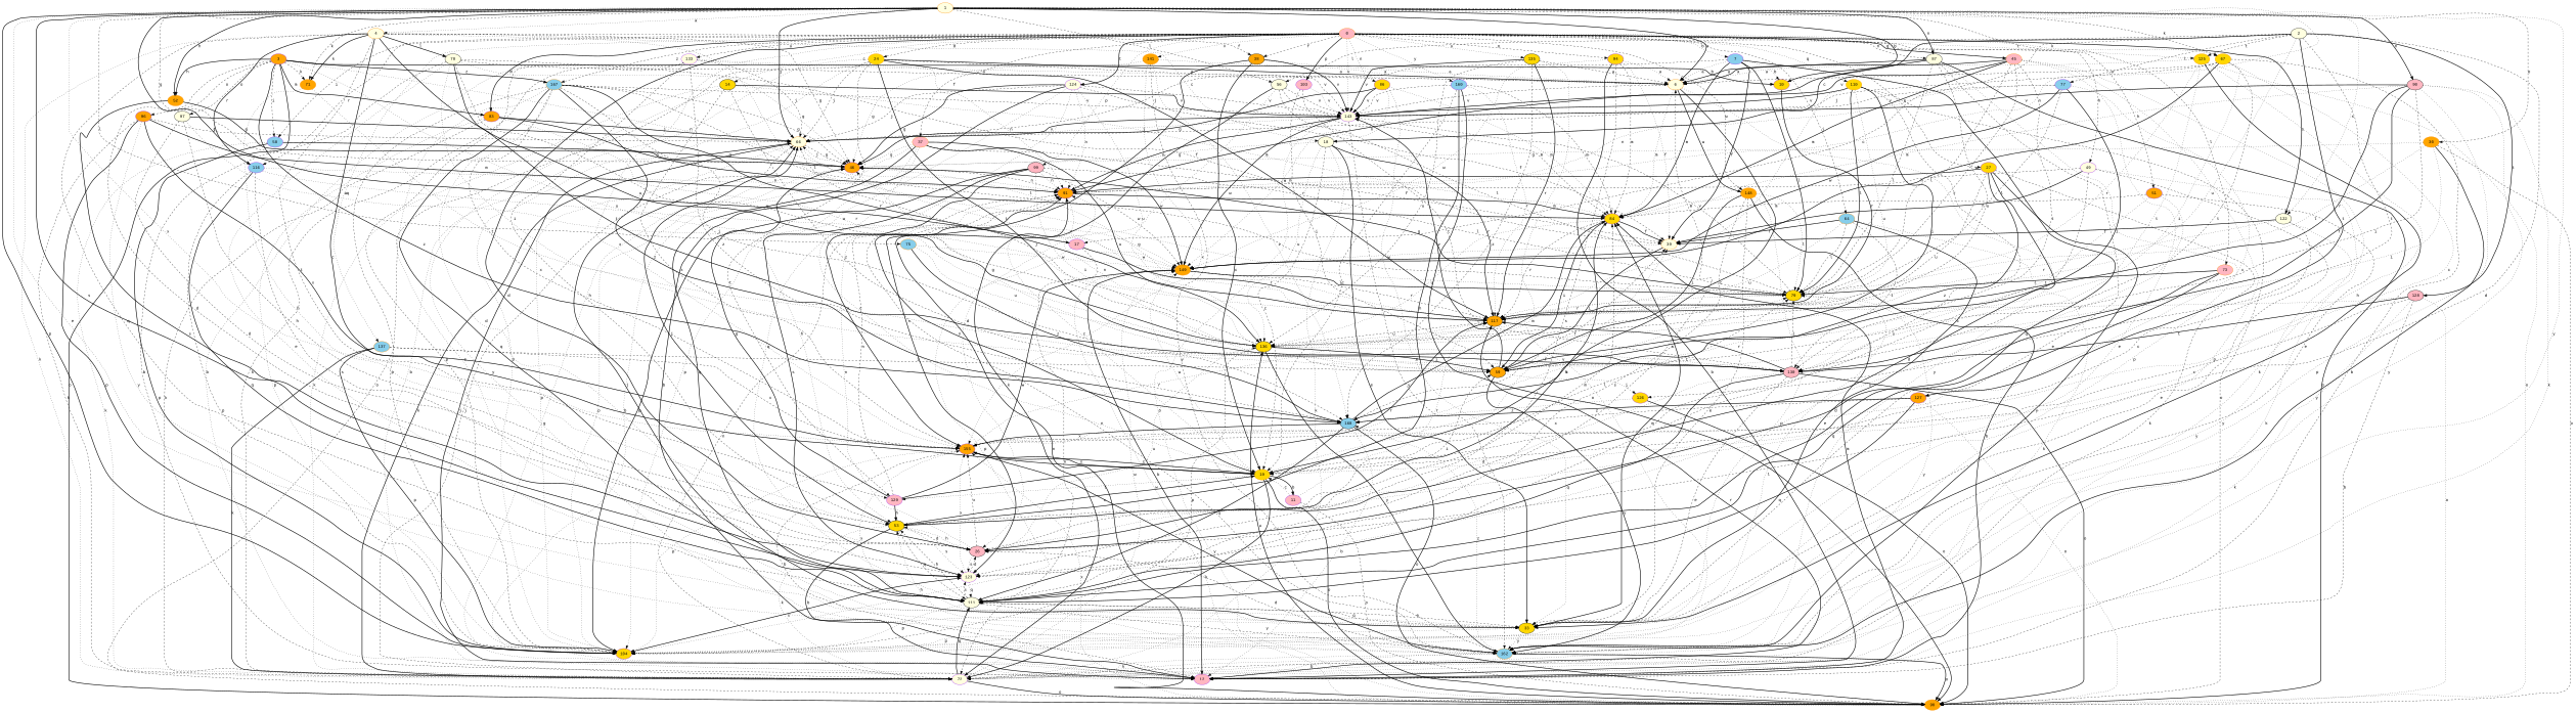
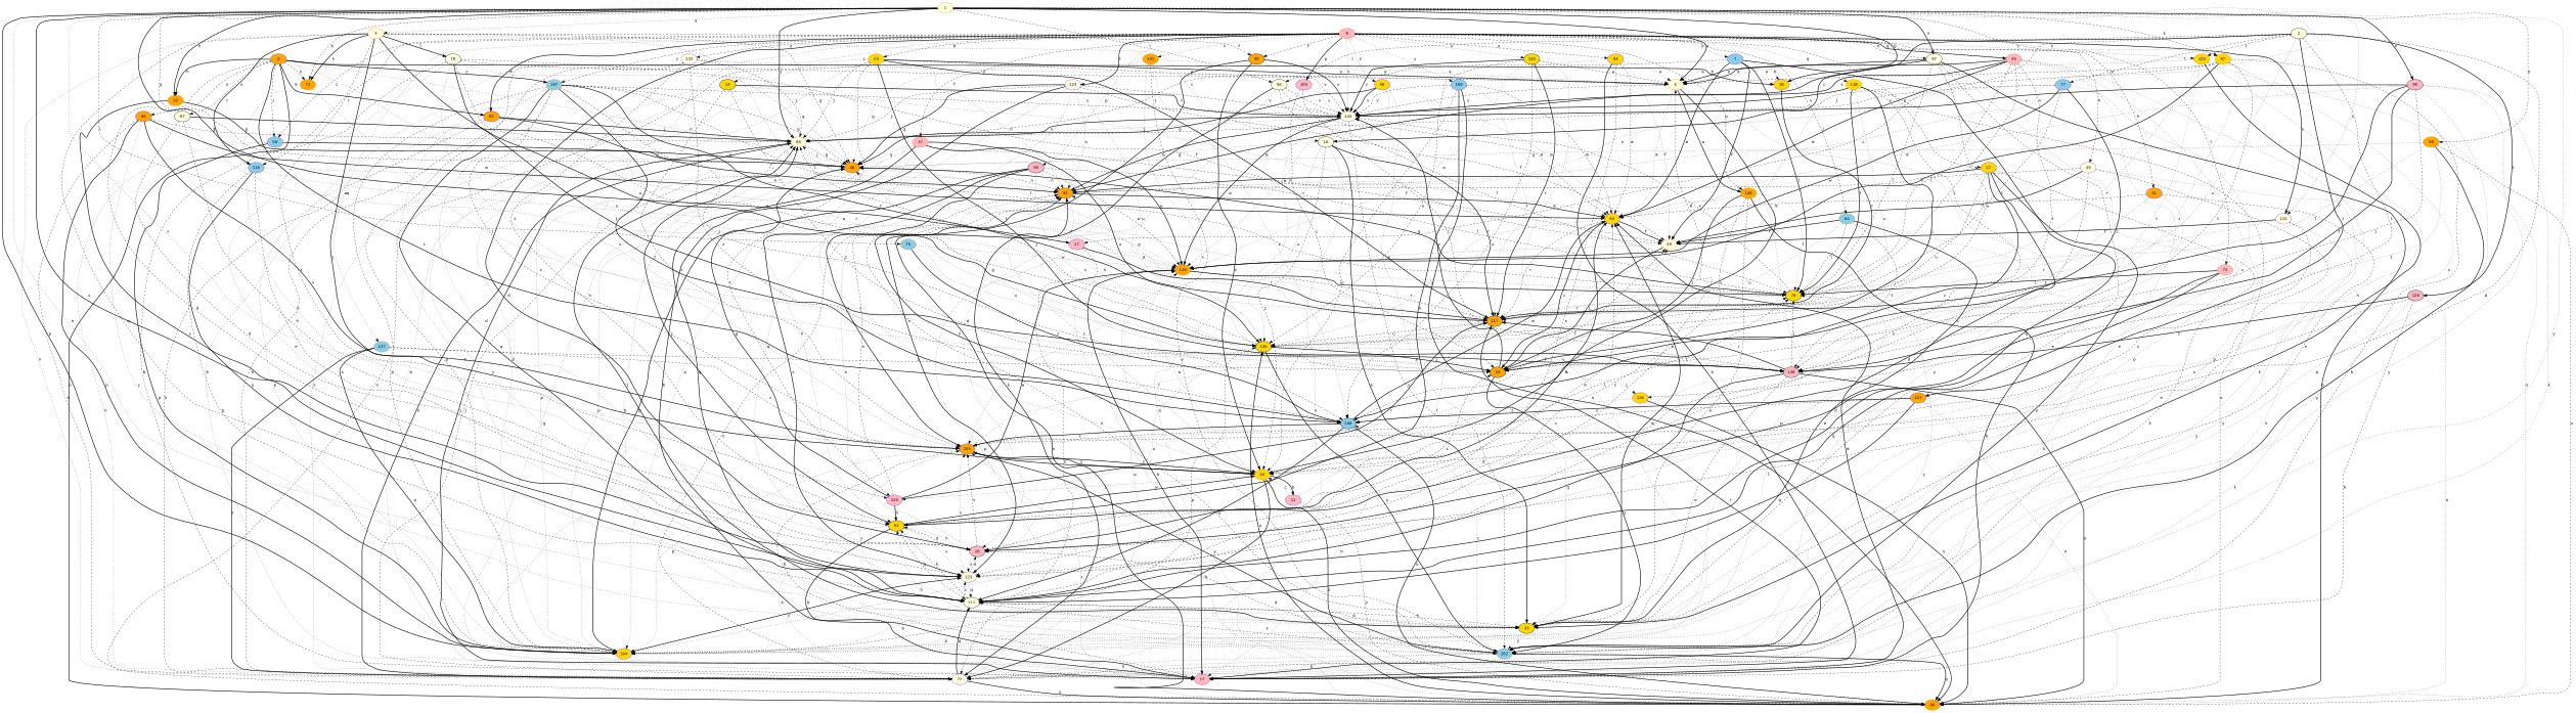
  strict digraph {
    fontname="Liberation Mono"
    node [color=purple fillcolor=lightyellow fontname="Liberation Mono" style=filled]
    edge [fontname="Liberation Mono" style=dotted]
    0 [color=darkorange fillcolor=lightpink]
    7 [fillcolor=skyblue]
    14 [color=black fillcolor=gold]
    24 [color=darkorange fillcolor=gold]
    26 [color=black fillcolor=lightpink]
    27 [fillcolor=gold]
    37 [color=darkorange fillcolor=lightpink]
    38 [color=black fillcolor=orange]
    45 [color=darkorange fillcolor=lightpink]
    49
    51 [fillcolor=orange]
    58 [fillcolor=skyblue]
    64 [color=darkorange fillcolor=skyblue]
    67 [color=darkorange fillcolor=gold]
    83 [fillcolor=orange]
    86 [fillcolor=gold]
    87 [color=black]
    94 [fillcolor=gold]
    99 [color=black fillcolor=lightpink]
    103 [fillcolor=lightpink]
    n21 [color=darkorange fillcolor=skyblue label=137]
    110 [color=darkorange fillcolor=gold]
    116 [fillcolor=skyblue]
-   122 [color=black]
+   122
    124
    125 [color=darkorange fillcolor=gold]
    133
    135 [color=black fillcolor=gold]
    141 [color=darkorange fillcolor=orange]
    143
    148 [color=darkorange fillcolor=orange]
    155 [fillcolor=orange]
    160 [fillcolor=skyblue]
    167 [color=darkorange fillcolor=skyblue]
    6 [color=darkorange]
    10 [fillcolor=gold]
    66 [color=darkorange]
    79 [color=black fillcolor=gold]
    111 [color=black]
    84 [fillcolor=gold]
    39 [color=darkorange]
    162 [color=darkorange fillcolor=skyblue]
    168 [color=black fillcolor=skyblue]
    72
    104 [fillcolor=gold]
    98 [color=darkorange fillcolor=orange]
    129 [fillcolor=lightpink]
    117 [color=black fillcolor=orange]
    12 [fillcolor=lightpink]
    130 [color=black fillcolor=lightpink]
    91 [fillcolor=orange]
    123
    136 [color=black fillcolor=gold]
    53 [color=black fillcolor=gold]
    46 [fillcolor=orange]
    19 [color=darkorange fillcolor=gold]
    149 [color=darkorange fillcolor=orange]
    33 [color=black fillcolor=gold]
    59 [color=black fillcolor=orange]
    1 [color=darkorange]
    4 [color=darkorange]
    17 [fillcolor=lightpink]
    30 [color=darkorange fillcolor=orange]
    52 [color=darkorange fillcolor=orange]
    71 [color=darkorange fillcolor=orange]
    73 [color=darkorange fillcolor=lightpink]
    75 [color=darkorange fillcolor=skyblue]
    n68 [color=black label=56]
    90 [color=black fillcolor=lightpink]
    18 [color=black]
    78 [color=black]
    2 [color=black]
    77 [fillcolor=skyblue]
    126 [fillcolor=gold]
    127 [fillcolor=orange]
    128 [color=black fillcolor=lightpink]
    3 [fillcolor=orange]
    96 [fillcolor=orange]
    97 [color=black]
    11 [fillcolor=lightpink]
    0 -> 7 [label=b]
    0 -> 14 [label=c]
    0 -> 24 [label=d style=dashed]
    0 -> 26 [label=d style=bold]
    0 -> 27 [label=e style=dashed]
    0 -> 37 [label=f style=dashed]
    0 -> 38 [label=f style=dashed]
    0 -> 45 [label=g style=bold]
    0 -> 49 [label=h style=dashed]
    0 -> 51 [label=h style=dashed]
    0 -> 58 [label=i style=dashed]
    0 -> 64 [label=j style=dashed]
    0 -> 67 [label=k]
    0 -> 83 [label=m style=bold]
    0 -> 86 [label=n]
    0 -> 87 [label=n style=dashed]
    0 -> 94 [label=o style=dashed]
    0 -> 99 [label=p]
    0 -> 103 [label=p style=bold]
    0 -> n21 [label=q]
    0 -> 110 [label=q]
    0 -> 116 [label=r style=dashed]
    0 -> 122 [label=s style=bold]
    0 -> 124 [label=t style=bold]
    0 -> 125 [label=t]
    0 -> 133 [label=u style=dashed]
    0 -> 135 [label=u]
    0 -> 141 [label=v]
    0 -> 143 [label=v]
    0 -> 148 [label=w style=dashed]
    0 -> 155 [label=x]
    0 -> 160 [label=y]
    0 -> 167 [label=z style=dashed]
    7 -> 6 [label=a]
    7 -> 10 [label=b]
    7 -> 66 [label=j style=dashed]
    7 -> 79 [label=l style=bold]
    7 -> 111 [label=q style=bold]
    7 -> 84 [label=m style=bold]
    7 -> 39 [label=f style=bold]
    14 -> 143 [label=v style=bold]
    14 -> 155 [label=x style=dashed]
    14 -> 84 [label=m]
    14 -> 162 [label=y]
    14 -> 168 [label=z style=dashed]
    14 -> 72 [label=k]
    24 -> 143 [label=v style=dashed]
    24 -> 6 [label=a style=bold]
    24 -> 66 [label=j style=dashed]
    24 -> 104 [label=p]
    24 -> 98 [label=o style=dashed]
    24 -> 129 [label=t style=dashed]
    24 -> 117 [label=r style=bold]
    24 -> 12 [label=b]
    24 -> 130 [label=t style=bold]
    26 -> 155 [label=x style=dashed]
    26 -> 84 [label=m style=dashed]
    26 -> 91 [label=n]
    26 -> 123 [label=s]
    26 -> 136 [label=u]
    26 -> 53 [label=h]
    27 -> 26 [label=d style=bold]
    27 -> 162 [label=y style=bold]
    27 -> 168 [label=z style=bold]
    27 -> 72 [label=k style=dashed]
    27 -> 91 [label=n style=bold]
    27 -> 136 [label=u style=dashed]
    37 -> 111 [label=q style=bold]
    37 -> 39 [label=f style=dashed]
    37 -> 12 [label=b]
    37 -> 136 [label=u style=bold]
    37 -> 53 [label=h]
    37 -> 46 [label=g]
    37 -> 19 [label=c]
    37 -> 149 [label=w style=bold]
    38 -> 143 [label=v style=bold]
    38 -> 6 [label=a]
    38 -> 123 [label=s style=bold]
    38 -> 19 [label=c style=bold]
    45 -> 143 [label=v style=bold]
    45 -> 6 [label=a style=bold]
    45 -> 79 [label=l style=dashed]
    45 -> 84 [label=m style=bold]
    45 -> 72 [label=k]
    45 -> 104 [label=p]
    45 -> 117 [label=r style=dashed]
    45 -> 130 [label=t style=dashed]
    45 -> 33 [label=e]
    49 -> 39 [label=f style=bold]
    49 -> 72 [label=k]
    49 -> 91 [label=n style=dashed]
    49 -> 19 [label=c style=dashed]
    49 -> 33 [label=e style=dashed]
    51 -> 84 [label=m style=dashed]
    51 -> 162 [label=y style=dashed]
    51 -> 130 [label=t]
    51 -> 123 [label=s]
    58 -> 72 [label=k]
    58 -> 104 [label=p style=bold]
    58 -> 46 [label=g style=bold]
    64 -> 79 [label=l style=dashed]
    64 -> 39 [label=f style=bold]
    64 -> 72 [label=k]
    64 -> 130 [label=t style=dashed]
    64 -> 136 [label=u]
    64 -> 33 [label=e style=bold]
    67 -> 6 [label=a style=dashed]
    67 -> 66 [label=j style=dashed]
    67 -> 12 [label=b style=dashed]
    67 -> 130 [label=t style=dashed]
    67 -> 19 [label=c]
    67 -> 149 [label=w style=bold]
    67 -> 59 [label=i]
    83 -> 66 [label=j style=bold]
    83 -> 72 [label=k style=dashed]
    83 -> 104 [label=p]
    83 -> 117 [label=r]
    83 -> 91 [label=n style=bold]
    86 -> 143 [label=v style=bold]
    86 -> 84 [label=m]
    86 -> 46 [label=g style=bold]
    86 -> 149 [label=w]
    86 -> 33 [label=e]
    87 -> 6 [label=a style=bold]
    87 -> 79 [label=l style=dashed]
    87 -> 104 [label=p]
    87 -> 98 [label=o style=bold]
    87 -> 91 [label=n style=bold]
    87 -> 136 [label=u style=dashed]
    87 -> 33 [label=e style=dashed]
    94 -> 6 [label=a]
    94 -> 84 [label=m style=dashed]
    94 -> 39 [label=f]
    94 -> 12 [label=b style=bold]
    94 -> 123 [label=s style=dashed]
    94 -> 149 [label=w]
    99 -> 155 [label=x style=bold]
    99 -> 79 [label=l style=dashed]
    99 -> 104 [label=p style=bold]
    99 -> 91 [label=n]
    99 -> 123 [label=s style=bold]
    99 -> 149 [label=w style=dashed]
    99 -> 59 [label=i]
    103 -> 143 [label=v]
    103 -> 130 [label=t style=dashed]
    103 -> 59 [label=i style=dashed]
    n21 -> 155 [label=x style=dashed]
    n21 -> 72 [label=k style=bold]
    n21 -> 104 [label=p style=bold]
    n21 -> 59 [label=i style=dashed]
    110 -> 143 [label=v style=bold]
    110 -> 79 [label=l style=bold]
    110 -> 98 [label=o style=dashed]
    110 -> 117 [label=r]
    110 -> 123 [label=s style=dashed]
    110 -> 136 [label=u]
    110 -> 59 [label=i style=bold]
    116 -> 111 [label=q style=bold]
    116 -> 104 [label=p style=dashed]
    116 -> 91 [label=n]
    116 -> 123 [label=s style=dashed]
    116 -> 149 [label=w]
    122 -> 39 [label=f style=bold]
    122 -> 162 [label=y]
    122 -> 117 [label=r]
    122 -> 19 [label=c style=dashed]
    124 -> 143 [label=v style=dashed]
    124 -> 66 [label=j style=dashed]
    124 -> 111 [label=q]
    124 -> 39 [label=f style=dashed]
    124 -> 104 [label=p]
    124 -> 12 [label=b style=bold]
    124 -> 91 [label=n]
    124 -> 136 [label=u]
    124 -> 46 [label=g style=bold]
    125 -> 6 [label=a]
    125 -> 98 [label=o]
    125 -> 117 [label=r]
    125 -> 130 [label=t]
    125 -> 53 [label=h]
    125 -> 33 [label=e style=bold]
    133 -> 6 [label=a]
    133 -> 66 [label=j style=dashed]
    133 -> 168 [label=z style=dashed]
    133 -> 72 [label=k style=dashed]
    133 -> 104 [label=p style=dashed]
    133 -> 12 [label=b]
    133 -> 91 [label=n]
    133 -> 53 [label=h style=dashed]
    135 -> 143 [label=v style=bold]
    135 -> 6 [label=a style=dashed]
    135 -> 162 [label=y]
    135 -> 168 [label=z style=dashed]
    135 -> 117 [label=r style=bold]
    135 -> 136 [label=u style=dashed]
    141 -> 155 [label=x]
    141 -> 6 [label=a]
    141 -> 162 [label=y style=dashed]
    141 -> 168 [label=z]
    141 -> 46 [label=g]
    143 -> 66 [label=j]
    143 -> 162 [label=y style=dashed]
    143 -> 98 [label=o]
    143 -> 91 [label=n style=bold]
    143 -> 149 [label=w style=bold]
    148 -> 79 [label=l]
    148 -> 84 [label=m]
    148 -> 104 [label=p]
    148 -> 12 [label=b style=bold]
    148 -> 123 [label=s style=dashed]
    148 -> 33 [label=e style=dashed]
    148 -> 59 [label=i style=bold]
    155 -> 79 [label=l]
    155 -> 162 [label=y style=bold]
    155 -> 104 [label=p]
    155 -> 117 [label=r]
    155 -> 12 [label=b style=dashed]
    155 -> 19 [label=c style=bold]
    160 -> 143 [label=v style=dashed]
    160 -> 84 [label=m style=dashed]
    160 -> 98 [label=o style=bold]
    160 -> 117 [label=r]
    160 -> 53 [label=h style=bold]
    160 -> 19 [label=c style=dashed]
    167 -> 26 [label=d]
    167 -> 143 [label=v style=dashed]
    167 -> 155 [label=x style=dashed]
    167 -> 79 [label=l style=dashed]
    167 -> 111 [label=q style=bold]
    167 -> 168 [label=z style=bold]
    167 -> 104 [label=p style=dashed]
    167 -> 117 [label=r style=bold]
    167 -> 46 [label=g style=dashed]
    167 -> 33 [label=e]
    167 -> 59 [label=i style=dashed]
    6 -> 143 [label=v style=dashed]
    6 -> 148 [label=w style=bold]
    6 -> 84 [label=m]
    6 -> 162 [label=y]
    6 -> 19 [label=c style=bold]
    10 -> 117 [label=r style=bold]
    66 -> 143 [label=v style=bold]
    66 -> 72 [label=k style=bold]
    66 -> 104 [label=p]
    66 -> 117 [label=r]
    66 -> 46 [label=g style=dashed]
    79 -> 143 [label=v style=dashed]
    79 -> 162 [label=y]
    79 -> 117 [label=r]
    79 -> 46 [label=g style=bold]
    111 -> 6 [label=a style=dashed]
    111 -> 162 [label=y style=dashed]
    111 -> 104 [label=p]
    111 -> 123 [label=s style=dashed]
    111 -> 53 [label=h style=dashed]
    111 -> 33 [label=e style=dashed]
    84 -> 39 [label=f style=bold]
    84 -> 117 [label=r style=dashed]
    84 -> 136 [label=u]
    84 -> 59 [label=i style=bold]
    39 -> 149 [label=w]
    39 -> 59 [label=i style=bold]
    162 -> 26 [label=d style=dashed]
    162 -> 168 [label=z]
    162 -> 72 [label=k]
    162 -> 98 [label=o style=bold]
    162 -> 12 [label=b]
    162 -> 91 [label=n style=dashed]
    162 -> 53 [label=h]
    168 -> 155 [label=x style=bold]
    168 -> 111 [label=q style=bold]
    168 -> 84 [label=m style=bold]
    168 -> 39 [label=f style=dashed]
    168 -> 98 [label=o style=bold]
    168 -> 12 [label=b]
    72 -> 66 [label=j style=dashed]
    72 -> 111 [label=q style=bold]
    72 -> 98 [label=o style=bold]
    72 -> 91 [label=n style=dashed]
    72 -> 149 [label=w]
    104 -> 79 [label=l]
    104 -> 123 [label=s style=bold]
    98 -> 155 [label=x]
    98 -> 91 [label=n style=bold]
    98 -> 136 [label=u style=bold]
    98 -> 149 [label=w]
    129 -> 117 [label=r style=bold]
    129 -> 91 [label=n style=dashed]
    129 -> 53 [label=h style=bold]
    129 -> 46 [label=g style=bold]
    129 -> 149 [label=w style=bold]
    117 -> 136 [label=u style=dashed]
    117 -> 46 [label=g]
    12 -> 66 [label=j style=bold]
    12 -> 84 [label=m style=bold]
    12 -> 117 [label=r style=bold]
    12 -> 46 [label=g]
    130 -> 26 [label=d]
    130 -> 79 [label=l style=dashed]
    130 -> 111 [label=q style=bold]
    130 -> 98 [label=o style=bold]
    130 -> 117 [label=r style=bold]
    130 -> 33 [label=e style=dashed]
    91 -> 84 [label=m style=bold]
    91 -> 19 [label=c]
    123 -> 26 [label=d style=dashed]
    123 -> 155 [label=x]
    123 -> 111 [label=q]
    136 -> 66 [label=j style=dashed]
    136 -> 162 [label=y style=bold]
    136 -> 104 [label=p style=dashed]
    136 -> 130 [label=t]
    136 -> 91 [label=n]
    136 -> 59 [label=i style=bold]
    53 -> 26 [label=d style=dashed]
    53 -> 66 [label=j style=bold]
    53 -> 111 [label=q style=dashed]
    53 -> 84 [label=m style=bold]
    53 -> 72 [label=k]
    53 -> 12 [label=b style=bold]
    53 -> 123 [label=s]
    53 -> 19 [label=c style=bold]
    53 -> 59 [label=i style=dashed]
    46 -> 66 [label=j]
    46 -> 104 [label=p]
    46 -> 91 [label=n style=dashed]
    19 -> 155 [label=x style=bold]
    19 -> 79 [label=l style=dashed]
    19 -> 39 [label=f]
    19 -> 72 [label=k style=bold]
    19 -> 98 [label=o style=bold]
    19 -> 129 [label=t]
    19 -> 91 [label=n style=bold]
    19 -> 149 [label=w]
    19 -> 11 [label=b style=bold]
    149 -> 79 [label=l style=bold]
    149 -> 117 [label=r style=dashed]
    149 -> 12 [label=b style=bold]
    33 -> 155 [label=x]
    33 -> 66 [label=j style=bold]
    33 -> 111 [label=q style=dashed]
    33 -> 84 [label=m style=bold]
    33 -> 162 [label=y]
    33 -> 104 [label=p]
    59 -> 143 [label=v style=bold]
    59 -> 162 [label=y style=bold]
    59 -> 46 [label=g]
    59 -> 126 [label=i]
    1 -> 67 [label=k style=dashed]
    1 -> 87 [label=n style=bold]
    1 -> 122 [label=s]
    1 -> 155 [label=x]
    1 -> 6 [label=a style=bold]
    1 -> 10 [label=b style=bold]
    1 -> 66 [label=j style=bold]
    1 -> 162 [label=y]
    1 -> 104 [label=p style=bold]
    1 -> 91 [label=n]
    1 -> 123 [label=s style=bold]
    1 -> 46 [label=g style=dashed]
    1 -> 33 [label=e]
    1 -> 4 [label=a]
    1 -> 17 [label=c style=bold]
    1 -> 30 [label=e style=dashed]
    1 -> 52 [label=h style=bold]
    1 -> 71 [label=k style=dashed]
    1 -> 73 [label=l style=dashed]
    1 -> 75 [label=l style=dashed]
    1 -> n68 [label=l style=dashed]
    1 -> 90 [label=n style=bold]
    4 -> 38 [label=f style=dashed]
    4 -> 116 [label=r style=bold]
    4 -> 79 [label=l]
    4 -> 111 [label=q style=dashed]
    4 -> 72 [label=k]
    4 -> 129 [label=t style=dashed]
    4 -> 136 [label=u style=bold]
    4 -> 46 [label=g style=dashed]
    4 -> 19 [label=c style=bold]
    4 -> 71 [label=k style=bold]
    4 -> 18 [label=c]
    4 -> 78 [label=l style=bold]
    17 -> 72 [label=k style=dashed]
    17 -> 104 [label=p]
    17 -> 117 [label=r style=bold]
    17 -> 149 [label=w]
    30 -> 79 [label=l]
    30 -> 162 [label=y style=bold]
    30 -> 98 [label=o style=dashed]
    30 -> 46 [label=g]
    30 -> 59 [label=i]
    52 -> 123 [label=s style=bold]
    52 -> 46 [label=g style=bold]
    71 -> 130 [label=t]
    71 -> 53 [label=h]
    73 -> 26 [label=d style=bold]
    73 -> 79 [label=l style=bold]
    73 -> 111 [label=q style=bold]
    75 -> 168 [label=z style=bold]
    75 -> 136 [label=u]
    75 -> 149 [label=w]
    n68 -> 26 [label=d]
    n68 -> 143 [label=v style=dashed]
    n68 -> 79 [label=l style=dashed]
    n68 -> 84 [label=m style=dashed]
    n68 -> 72 [label=k style=bold]
    90 -> 143 [label=v style=bold]
    90 -> 84 [label=m]
    90 -> 162 [label=y]
    90 -> 72 [label=k]
    90 -> 104 [label=p]
    90 -> 117 [label=r style=bold]
    90 -> 130 [label=f style=bold]
    90 -> 59 [label=i style=dashed]
    18 -> 72 [label=k]
    18 -> 117 [label=r style=bold]
    18 -> 136 [label=u]
    18 -> 46 [label=g]
    18 -> 19 [label=c style=dashed]
    18 -> 33 [label=e style=bold]
    78 -> 6 [label=a style=dashed]
    78 -> 39 [label=f style=dashed]
    78 -> 12 [label=b style=dashed]
    78 -> 130 [label=t style=bold]
    78 -> 136 [label=u style=dashed]
    78 -> 46 [label=g]
    78 -> 33 [label=e]
    78 -> 59 [label=i]
    2 -> 26 [label=d style=dashed]
    2 -> 125 [label=t style=dashed]
    2 -> 136 [label=u]
    2 -> 17 [label=c style=dashed]
    2 -> n68 [label=l style=dashed]
    2 -> 18 [label=c style=bold]
    2 -> 77 [label=l style=dashed]
    2 -> 126 [label=t style=dashed]
    2 -> 127 [label=t style=bold]
    2 -> 128 [label=t style=bold]
    77 -> 143 [label=v style=dashed]
    77 -> 155 [label=x]
    77 -> 79 [label=l style=dashed]
    77 -> 91 [label=n]
    77 -> 149 [label=w style=bold]
    77 -> 59 [label=i style=bold]
    126 -> 168 [label=z]
    126 -> 98 [label=o style=bold]
    127 -> 155 [label=x style=dashed]
    127 -> 111 [label=q style=bold]
    127 -> 168 [label=z style=bold]
    127 -> 98 [label=o]
    128 -> 155 [label=x style=dashed]
    128 -> 72 [label=k]
    128 -> 98 [label=o]
    128 -> 117 [label=r]
    128 -> 12 [label=b style=dashed]
    128 -> 130 [label=t style=bold]
    3 -> 26 [label=d style=dashed]
    3 -> 58 [label=i style=dashed]
    3 -> 83 [label=m style=bold]
    3 -> 167 [label=z style=bold]
    3 -> 10 [label=b style=bold]
    3 -> 168 [label=z style=bold]
    3 -> 98 [label=o style=bold]
    3 -> 91 [label=n]
    3 -> 136 [label=u]
    3 -> 52 [label=h style=bold]
    3 -> 71 [label=k style=dashed]
    3 -> 96 [label=o style=dashed]
    3 -> 97 [label=o style=dashed]
    96 -> 155 [label=x style=bold]
    96 -> 66 [label=j style=dashed]
    96 -> 84 [label=m style=bold]
    96 -> 162 [label=y]
    96 -> 72 [label=k style=dashed]
    96 -> 104 [label=p style=bold]
    97 -> 26 [label=d style=dashed]
    97 -> 66 [label=j style=bold]
    97 -> 53 [label=h style=dashed]
    97 -> 149 [label=w]
    11 -> 98 [label=o style=dashed]
    11 -> 117 [label=r]
    11 -> 19 [label=c]
  }
